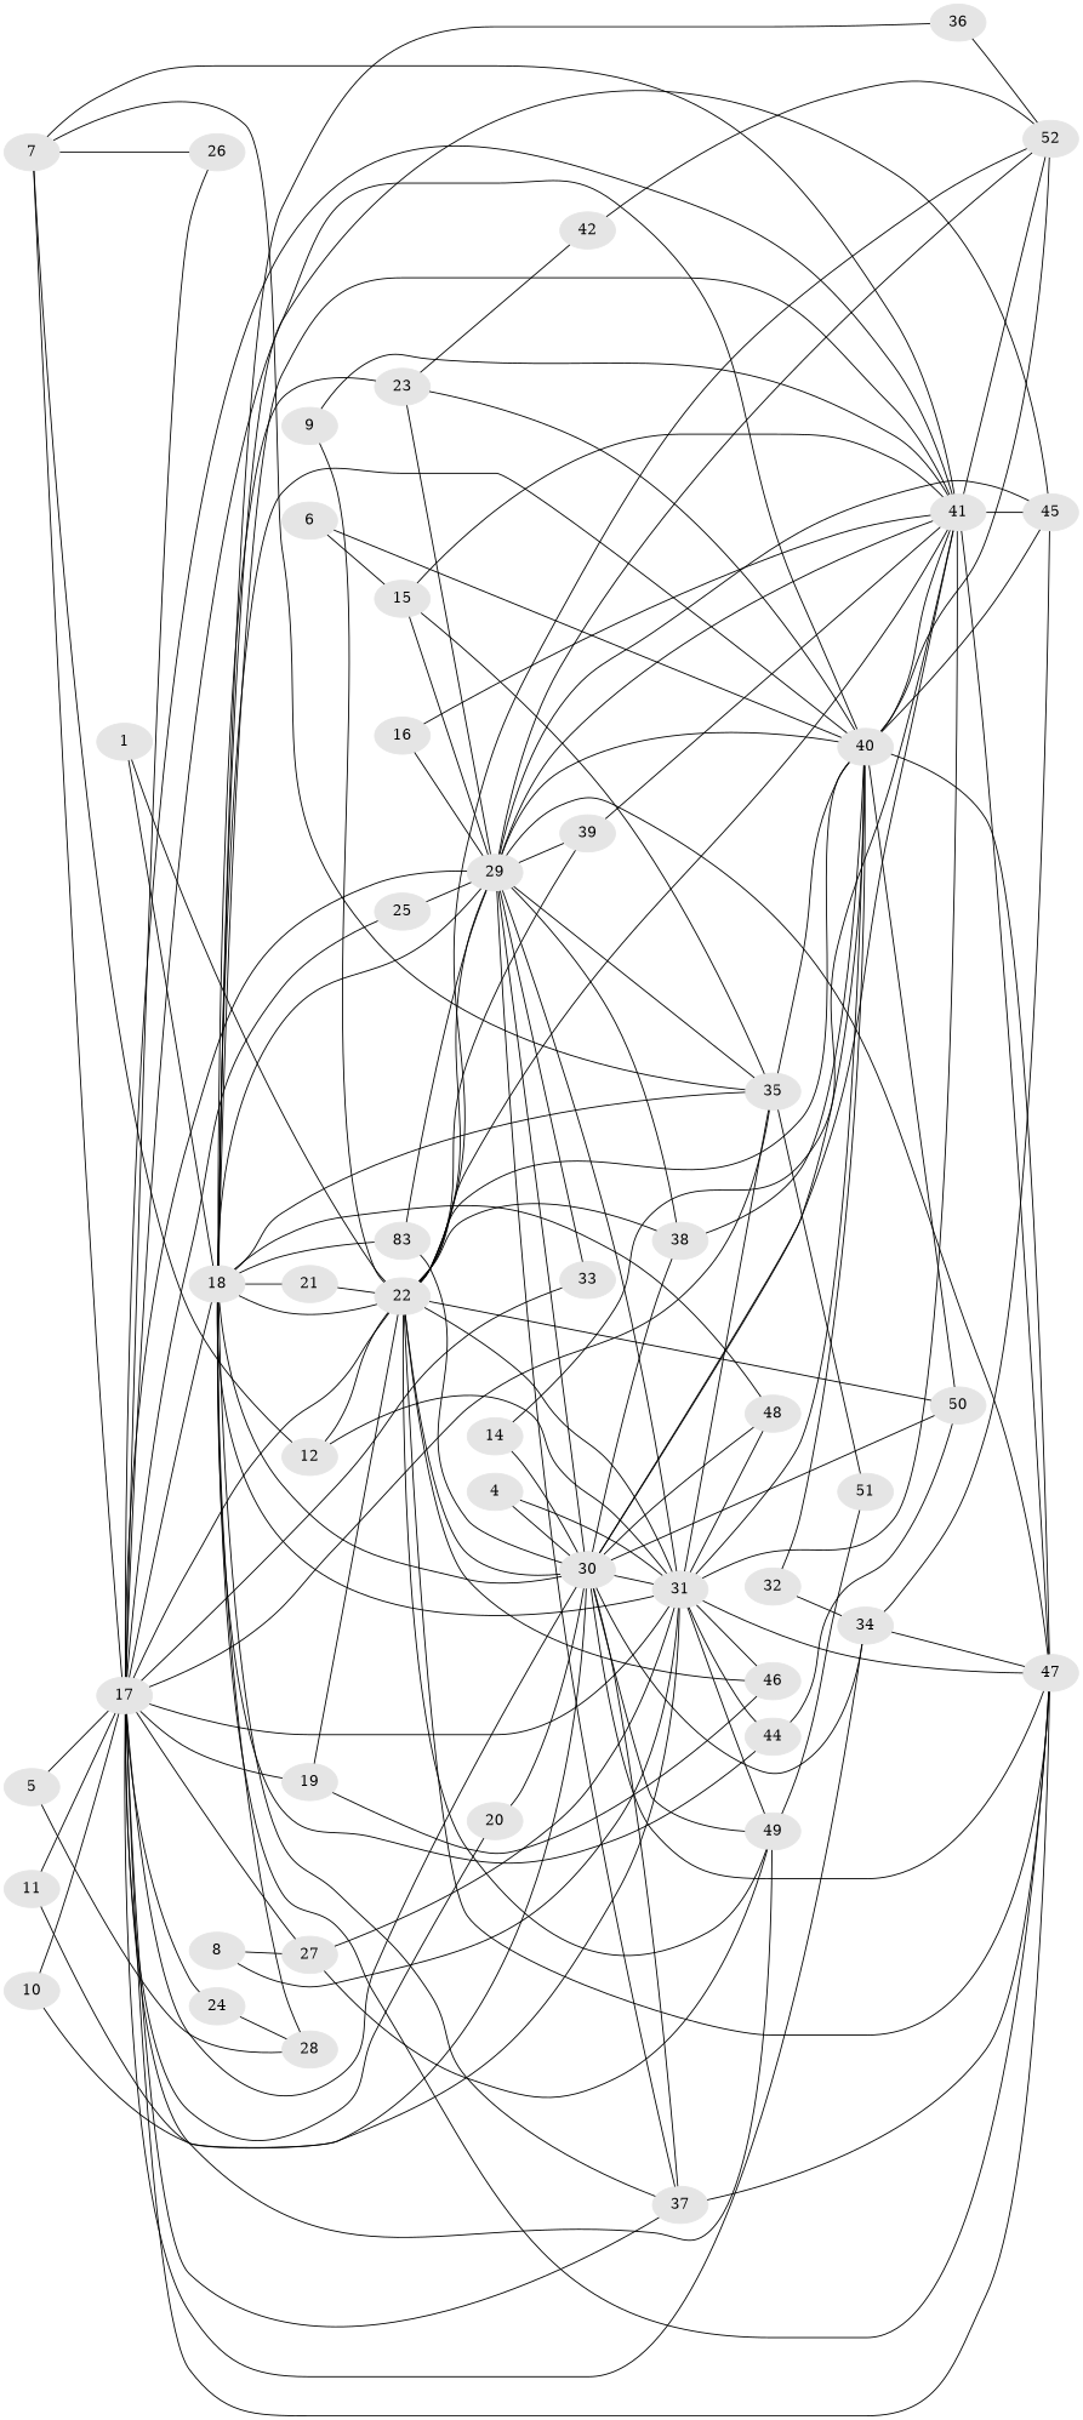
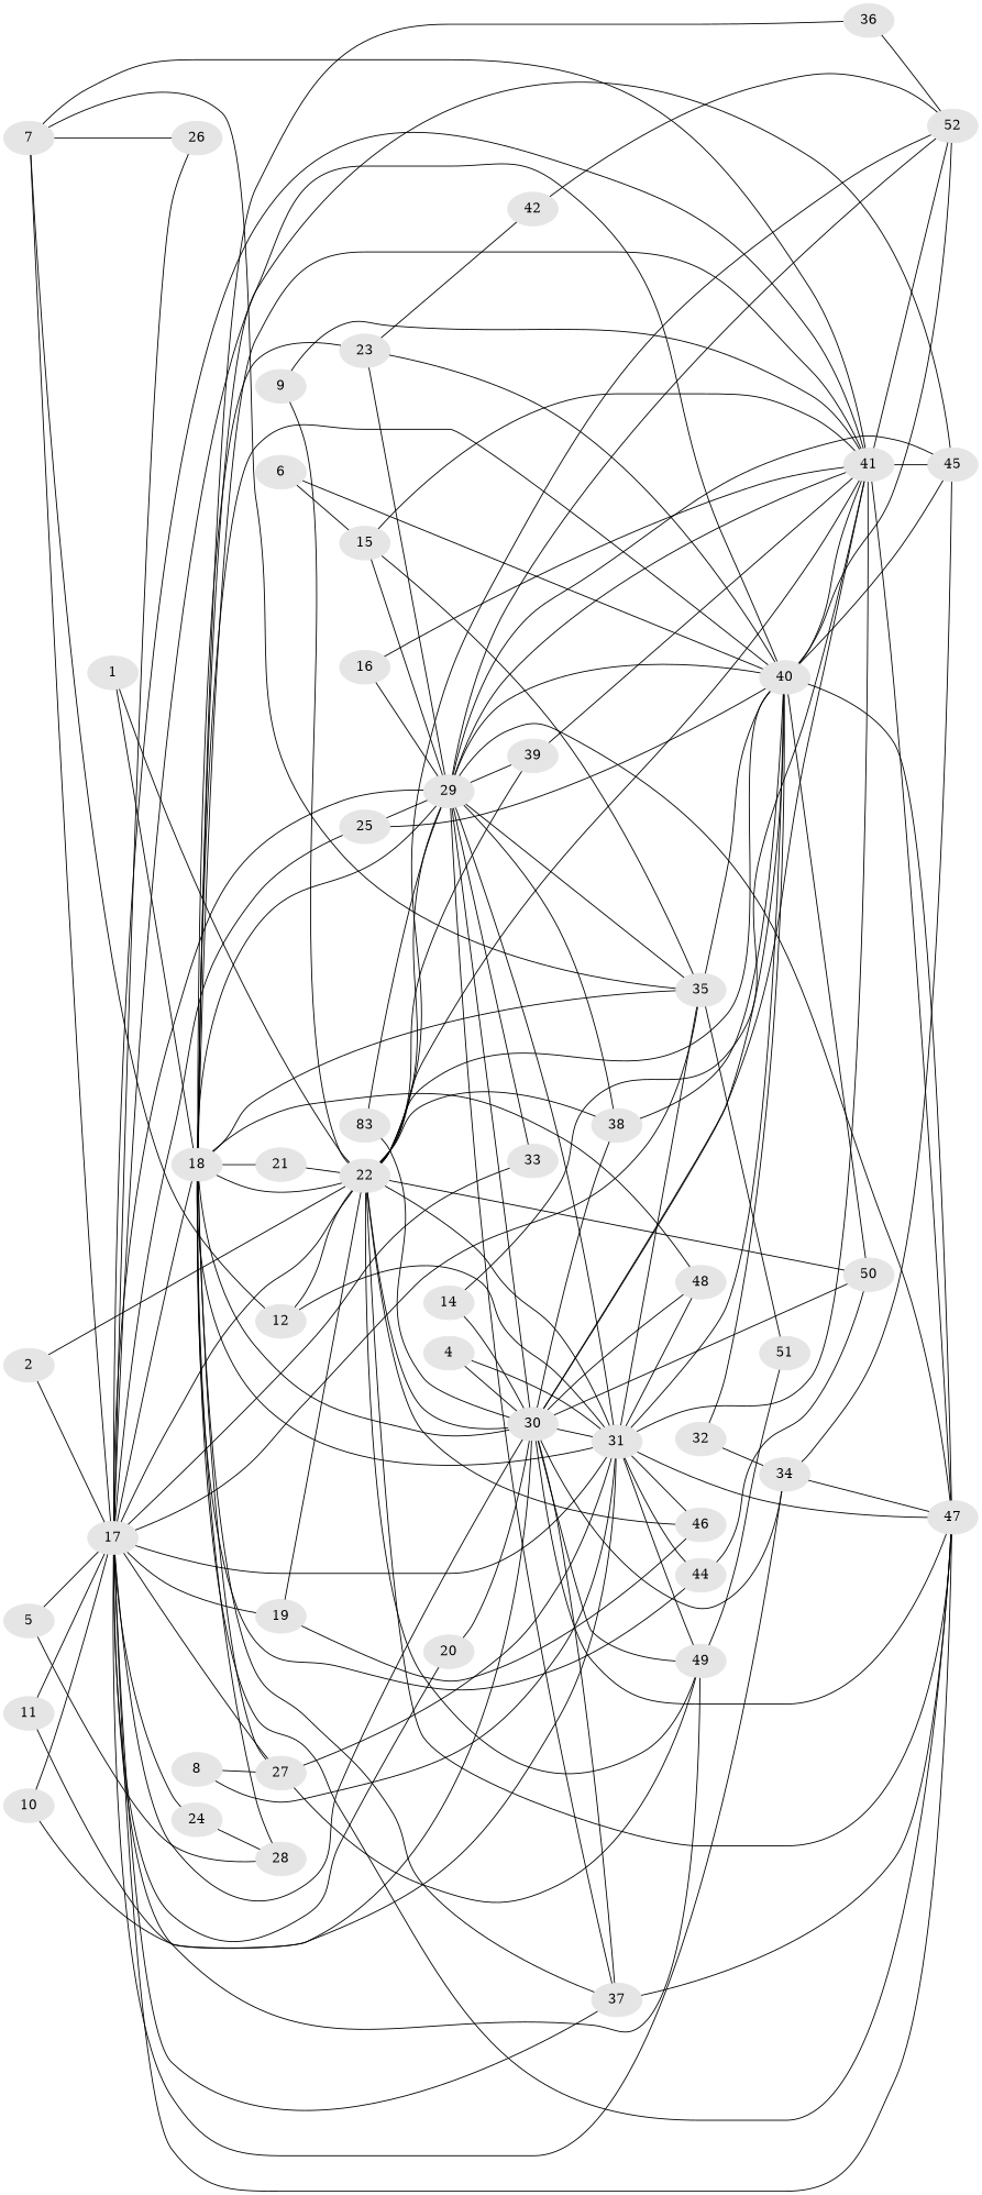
  graph {
    rankdir=LR
    node [color=gray90 style=filled]
    edge [weight=1.0]
    1
    18
    22
    29
    30
    31
    28
    40
    35
    41
    27
    37
    47
    21
    23
    36
    44
    45
    48
    49
    46
    38
    39
    50
    52
+   2
    17
    26
    19
    20
    24
    25
    33
    34
    4
    5
    6
    15
    7
    12
    51
    8
    9
    10
    11
    n46 [label=83]
    14
    16
    42
    32
    1 -- 18
    1 -- 22
    18 -- 22
    18 -- 29 [weight=2.0]
    18 -- 30
    18 -- 31 [weight=2.0]
    18 -- 28
    18 -- 40
    18 -- 35
    18 -- 41
-   18 -- n46 [weight=2.0]
+   18 -- 27 [weight=2.0]
    18 -- 37
    18 -- 47
    18 -- 21
    18 -- 23
    18 -- 36
    18 -- 44 [weight=2.0]
    18 -- 45
    18 -- 48
    22 -- 29 [weight=3.0]
    22 -- 30 [weight=2.0]
    22 -- 31
    22 -- 40 [weight=2.0]
    22 -- 41
    22 -- 47
    22 -- 49
    22 -- 46
    22 -- 38 [weight=2.0]
    22 -- 39
    22 -- 50
    22 -- 52
    29 -- 30 [weight=2.0]
    29 -- 31 [weight=2.0]
    29 -- 40 [weight=2.0]
    29 -- 35
    29 -- 41 [weight=2.0]
    29 -- 37
    29 -- 47 [weight=2.0]
    29 -- 45
    29 -- 38
    29 -- 39
    29 -- 52
    29 -- 33
    30 -- 31
    30 -- 40
    30 -- 41
    30 -- 37
    30 -- 47 [weight=2.0]
    30 -- 48 [weight=2.0]
    30 -- 49
    30 -- 38
    30 -- 50
    30 -- 34
    31 -- 40
    31 -- 35
    31 -- 41
    31 -- 47
    31 -- 44
    31 -- 48
    31 -- 49
    31 -- 46
    40 -- 41 [weight=2.0]
    40 -- 47
    40 -- 45
    40 -- 50
    40 -- 52
    35 -- 40
    35 -- 51
    41 -- 47 [weight=2.0]
    41 -- 45
    41 -- 52
    27 -- 31
    27 -- 49
    37 -- 47
    21 -- 22
    23 -- 29
    23 -- 40
    23 -- 42
    36 -- 52
    44 -- 50
    49 -- 51
    38 -- 40
    39 -- 41
+   2 -- 22
+   2 -- 17
    17 -- 18 [weight=2.0]
    17 -- 22
    17 -- 29 [weight=2.0]
    17 -- 30
    17 -- 31
    17 -- 40 [weight=2.0]
    17 -- 35
    17 -- 41 [weight=2.0]
    17 -- 27
    17 -- 37
    17 -- 47 [weight=2.0]
    17 -- 49
    17 -- 26
    17 -- 19
    17 -- 20
    17 -- 24
    17 -- 25
    17 -- 33
    17 -- 34
    19 -- 22
    19 -- 46
    20 -- 30
    24 -- 28
    25 -- 29
+   25 -- 40
    34 -- 47 [weight=2.0]
    34 -- 45
    4 -- 30
    4 -- 31
    5 -- 28
    5 -- 17
    6 -- 40
    6 -- 15
    15 -- 29
    15 -- 35
    15 -- 41
    7 -- 35
    7 -- 41
    7 -- 17
    7 -- 26
    7 -- 12
    12 -- 22 [weight=2.0]
    12 -- 31
    8 -- 31
    8 -- 27
    9 -- 22
    9 -- 41
    10 -- 30
    10 -- 17
    11 -- 31
    11 -- 17
    n46 -- 29
    n46 -- 30
    14 -- 30
    14 -- 41
    16 -- 29
    16 -- 41
    42 -- 52
    32 -- 40
    32 -- 34
  }
